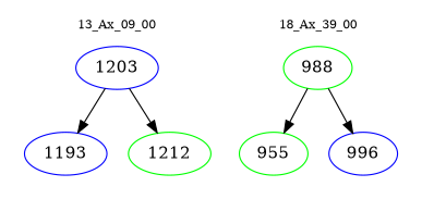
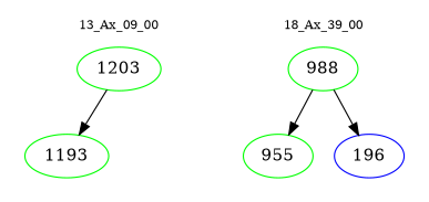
  digraph {
    node [color=green]
    edge [color=black]
-   n1 [color=blue label=1203]
-   n2 [color=blue label=1193]
-   n3 [label=1212]
+   n1 [label=1203]
+   n2 [label=1193]
    n4 [label=988]
    n5 [label=955]
-   n6 [color=blue label=996]
+   n6 [color=blue label=196]
    subgraph cluster_1 {
      color=white
      fontsize=10
      label="13_Ax_09_00"
      n1
      n2
-     n3
    }
    subgraph cluster_2 {
      color=white
      fontsize=10
      label="18_Ax_39_00"
      n4
      n5
      n6
    }
    n1 -> n2
-   n1 -> n3
    n4 -> n5
    n4 -> n6
  }
